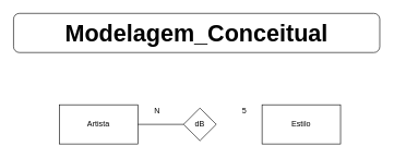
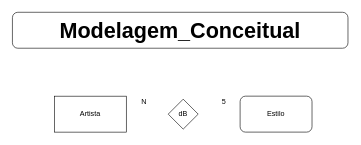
  <mxCell id="0" />
  <mxCell id="1" parent="0" />
  <mxCell id="2" value="&lt;font style=&quot;vertical-align: inherit&quot;&gt;&lt;font style=&quot;vertical-align: inherit&quot;&gt;&lt;font style=&quot;vertical-align: inherit&quot;&gt;&lt;font style=&quot;vertical-align: inherit ; font-size: 36px&quot;&gt;&lt;b&gt;Modelagem_Conceitual&lt;/b&gt;&lt;/font&gt;&lt;/font&gt;&lt;/font&gt;&lt;/font&gt;" style="rounded=1;whiteSpace=wrap;html=1;" vertex="1" parent="1"><mxGeometry x="20" y="20" width="560" height="60" as="geometry" /></mxCell>
  <mxCell id="3" value="&lt;font style=&quot;vertical-align: inherit&quot;&gt;&lt;font style=&quot;vertical-align: inherit&quot;&gt;Artista&lt;/font&gt;&lt;/font&gt;" style="rounded=0;whiteSpace=wrap;html=1;" vertex="1" parent="1"><mxGeometry x="90" y="160" width="120" height="60" as="geometry" /></mxCell>
- <mxCell id="4" value="&lt;font style=&quot;vertical-align: inherit&quot;&gt;&lt;font style=&quot;vertical-align: inherit&quot;&gt;Estilo&lt;/font&gt;&lt;/font&gt;" style="rounded=0;whiteSpace=wrap;html=1;" vertex="1" parent="1"><mxGeometry x="400" y="160" width="120" height="60" as="geometry" /></mxCell>
+ <mxCell id="4" value="&lt;font style=&quot;vertical-align: inherit&quot;&gt;&lt;font style=&quot;vertical-align: inherit&quot;&gt;Estilo&lt;/font&gt;&lt;/font&gt;" style="whiteSpace=wrap;html=1;rounded=1;" vertex="1" parent="1"><mxGeometry x="400" y="160" width="120" height="60" as="geometry" /></mxCell>
  <mxCell id="5" value="&lt;font style=&quot;vertical-align: inherit&quot;&gt;&lt;font style=&quot;vertical-align: inherit&quot;&gt;dB&lt;/font&gt;&lt;/font&gt;" style="rhombus;whiteSpace=wrap;html=1;" vertex="1" parent="1"><mxGeometry x="280" y="165" width="50" height="50" as="geometry" /></mxCell>
- <mxCell id="6" value="" style="endArrow=none;html=1;entryX=0;entryY=0.5;entryDx=0;entryDy=0;exitX=1;exitY=0.5;exitDx=0;exitDy=0;" edge="1" parent="1" source="3" target="5"><mxGeometry width="50" height="50" relative="1" as="geometry"><mxPoint x="80" y="290" as="sourcePoint" /><mxPoint x="130" y="240" as="targetPoint" /></mxGeometry></mxCell>
  <mxCell id="7" value="&lt;font style=&quot;vertical-align: inherit&quot;&gt;&lt;font style=&quot;vertical-align: inherit&quot;&gt;N&lt;/font&gt;&lt;/font&gt;" style="text;html=1;strokeColor=none;fillColor=none;align=center;verticalAlign=middle;whiteSpace=wrap;rounded=0;" vertex="1" parent="1"><mxGeometry x="220" y="160" width="40" height="20" as="geometry" /></mxCell>
  <mxCell id="8" value="&lt;font style=&quot;vertical-align: inherit&quot;&gt;&lt;font style=&quot;vertical-align: inherit&quot;&gt;5&lt;/font&gt;&lt;/font&gt;" style="text;html=1;strokeColor=none;fillColor=none;align=center;verticalAlign=middle;whiteSpace=wrap;rounded=0;" vertex="1" parent="1"><mxGeometry x="353" y="160" width="40" height="20" as="geometry" /></mxCell>
